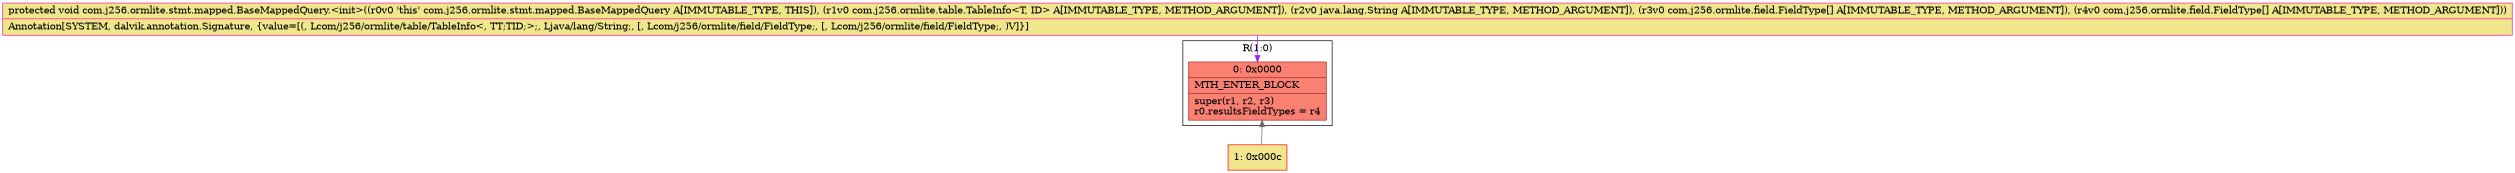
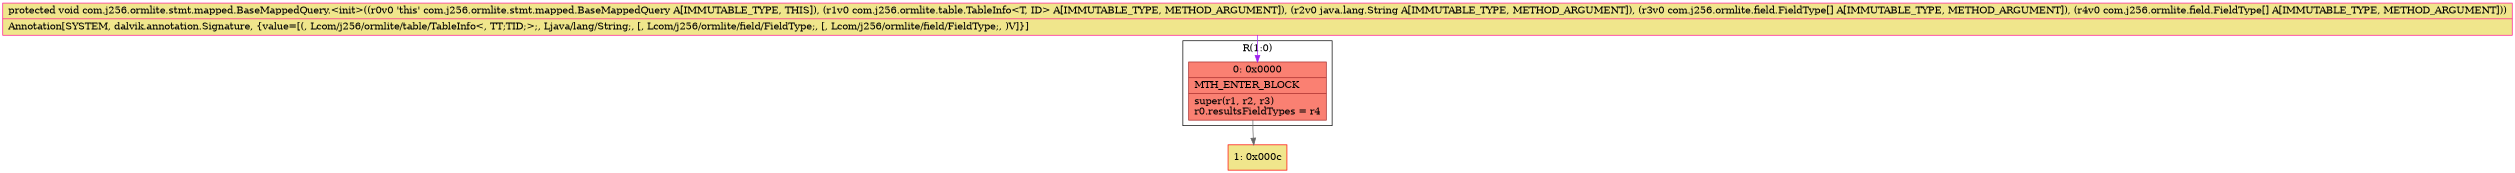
  digraph {
    node [shape=record style=filled fillcolor=khaki]
    n1 [color=brown label="{0\:\ 0x0000|MTH_ENTER_BLOCK\l|super(r1, r2, r3)\lr0.resultsFieldTypes = r4\l}" fillcolor=salmon]
    n2 [color=red label="{1\:\ 0x000c}"]
    n3 [label="{protected void com.j256.ormlite.stmt.mapped.BaseMappedQuery.\<init\>((r0v0 'this' com.j256.ormlite.stmt.mapped.BaseMappedQuery A[IMMUTABLE_TYPE, THIS]), (r1v0 com.j256.ormlite.table.TableInfo\<T, ID\> A[IMMUTABLE_TYPE, METHOD_ARGUMENT]), (r2v0 java.lang.String A[IMMUTABLE_TYPE, METHOD_ARGUMENT]), (r3v0 com.j256.ormlite.field.FieldType[] A[IMMUTABLE_TYPE, METHOD_ARGUMENT]), (r4v0 com.j256.ormlite.field.FieldType[] A[IMMUTABLE_TYPE, METHOD_ARGUMENT]))  | Annotation[SYSTEM, dalvik.annotation.Signature, \{value=[(, Lcom\/j256\/ormlite\/table\/TableInfo\<, TT;TID;\>;, Ljava\/lang\/String;, [, Lcom\/j256\/ormlite\/field\/FieldType;, [, Lcom\/j256\/ormlite\/field\/FieldType;, )V]\}]\l}" color=deeppink]
    subgraph cluster_1 {
      label="R(1:0)"
      n1
    }
-   n2 -> n1 [color=gray40]
+   n1 -> n2 [color=gray40]
    n3 -> n1 [color=purple]
  }
